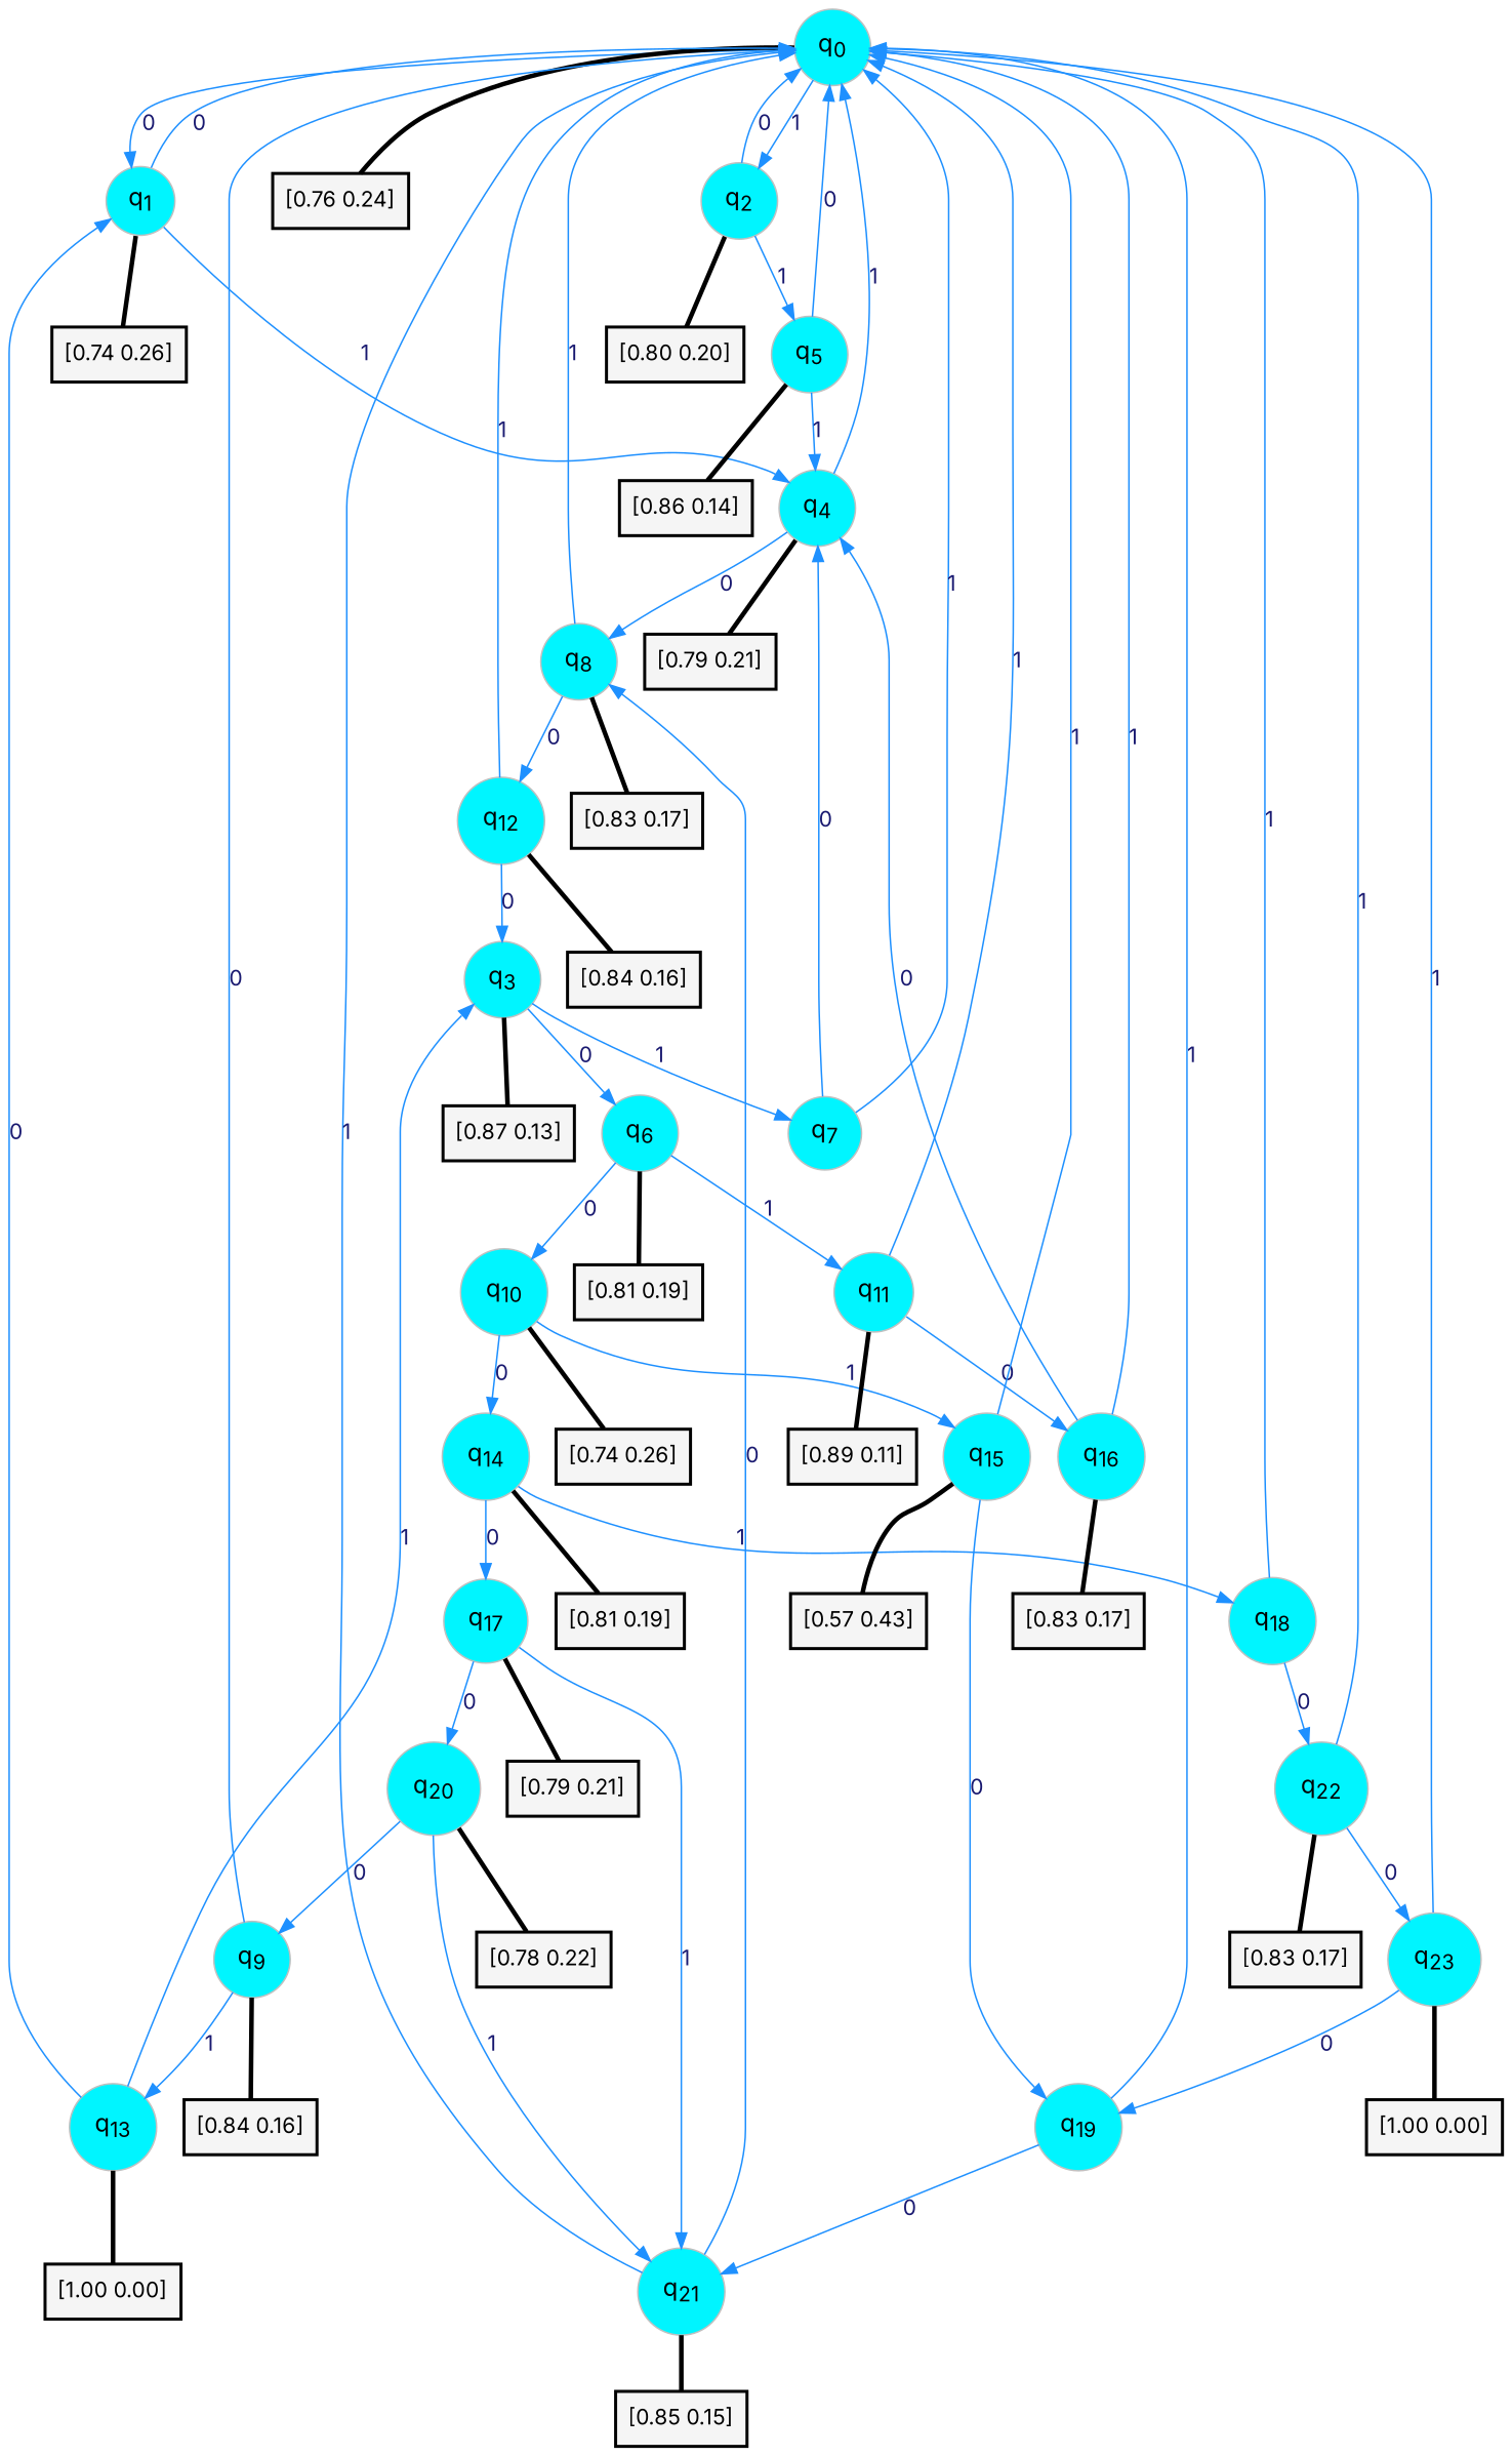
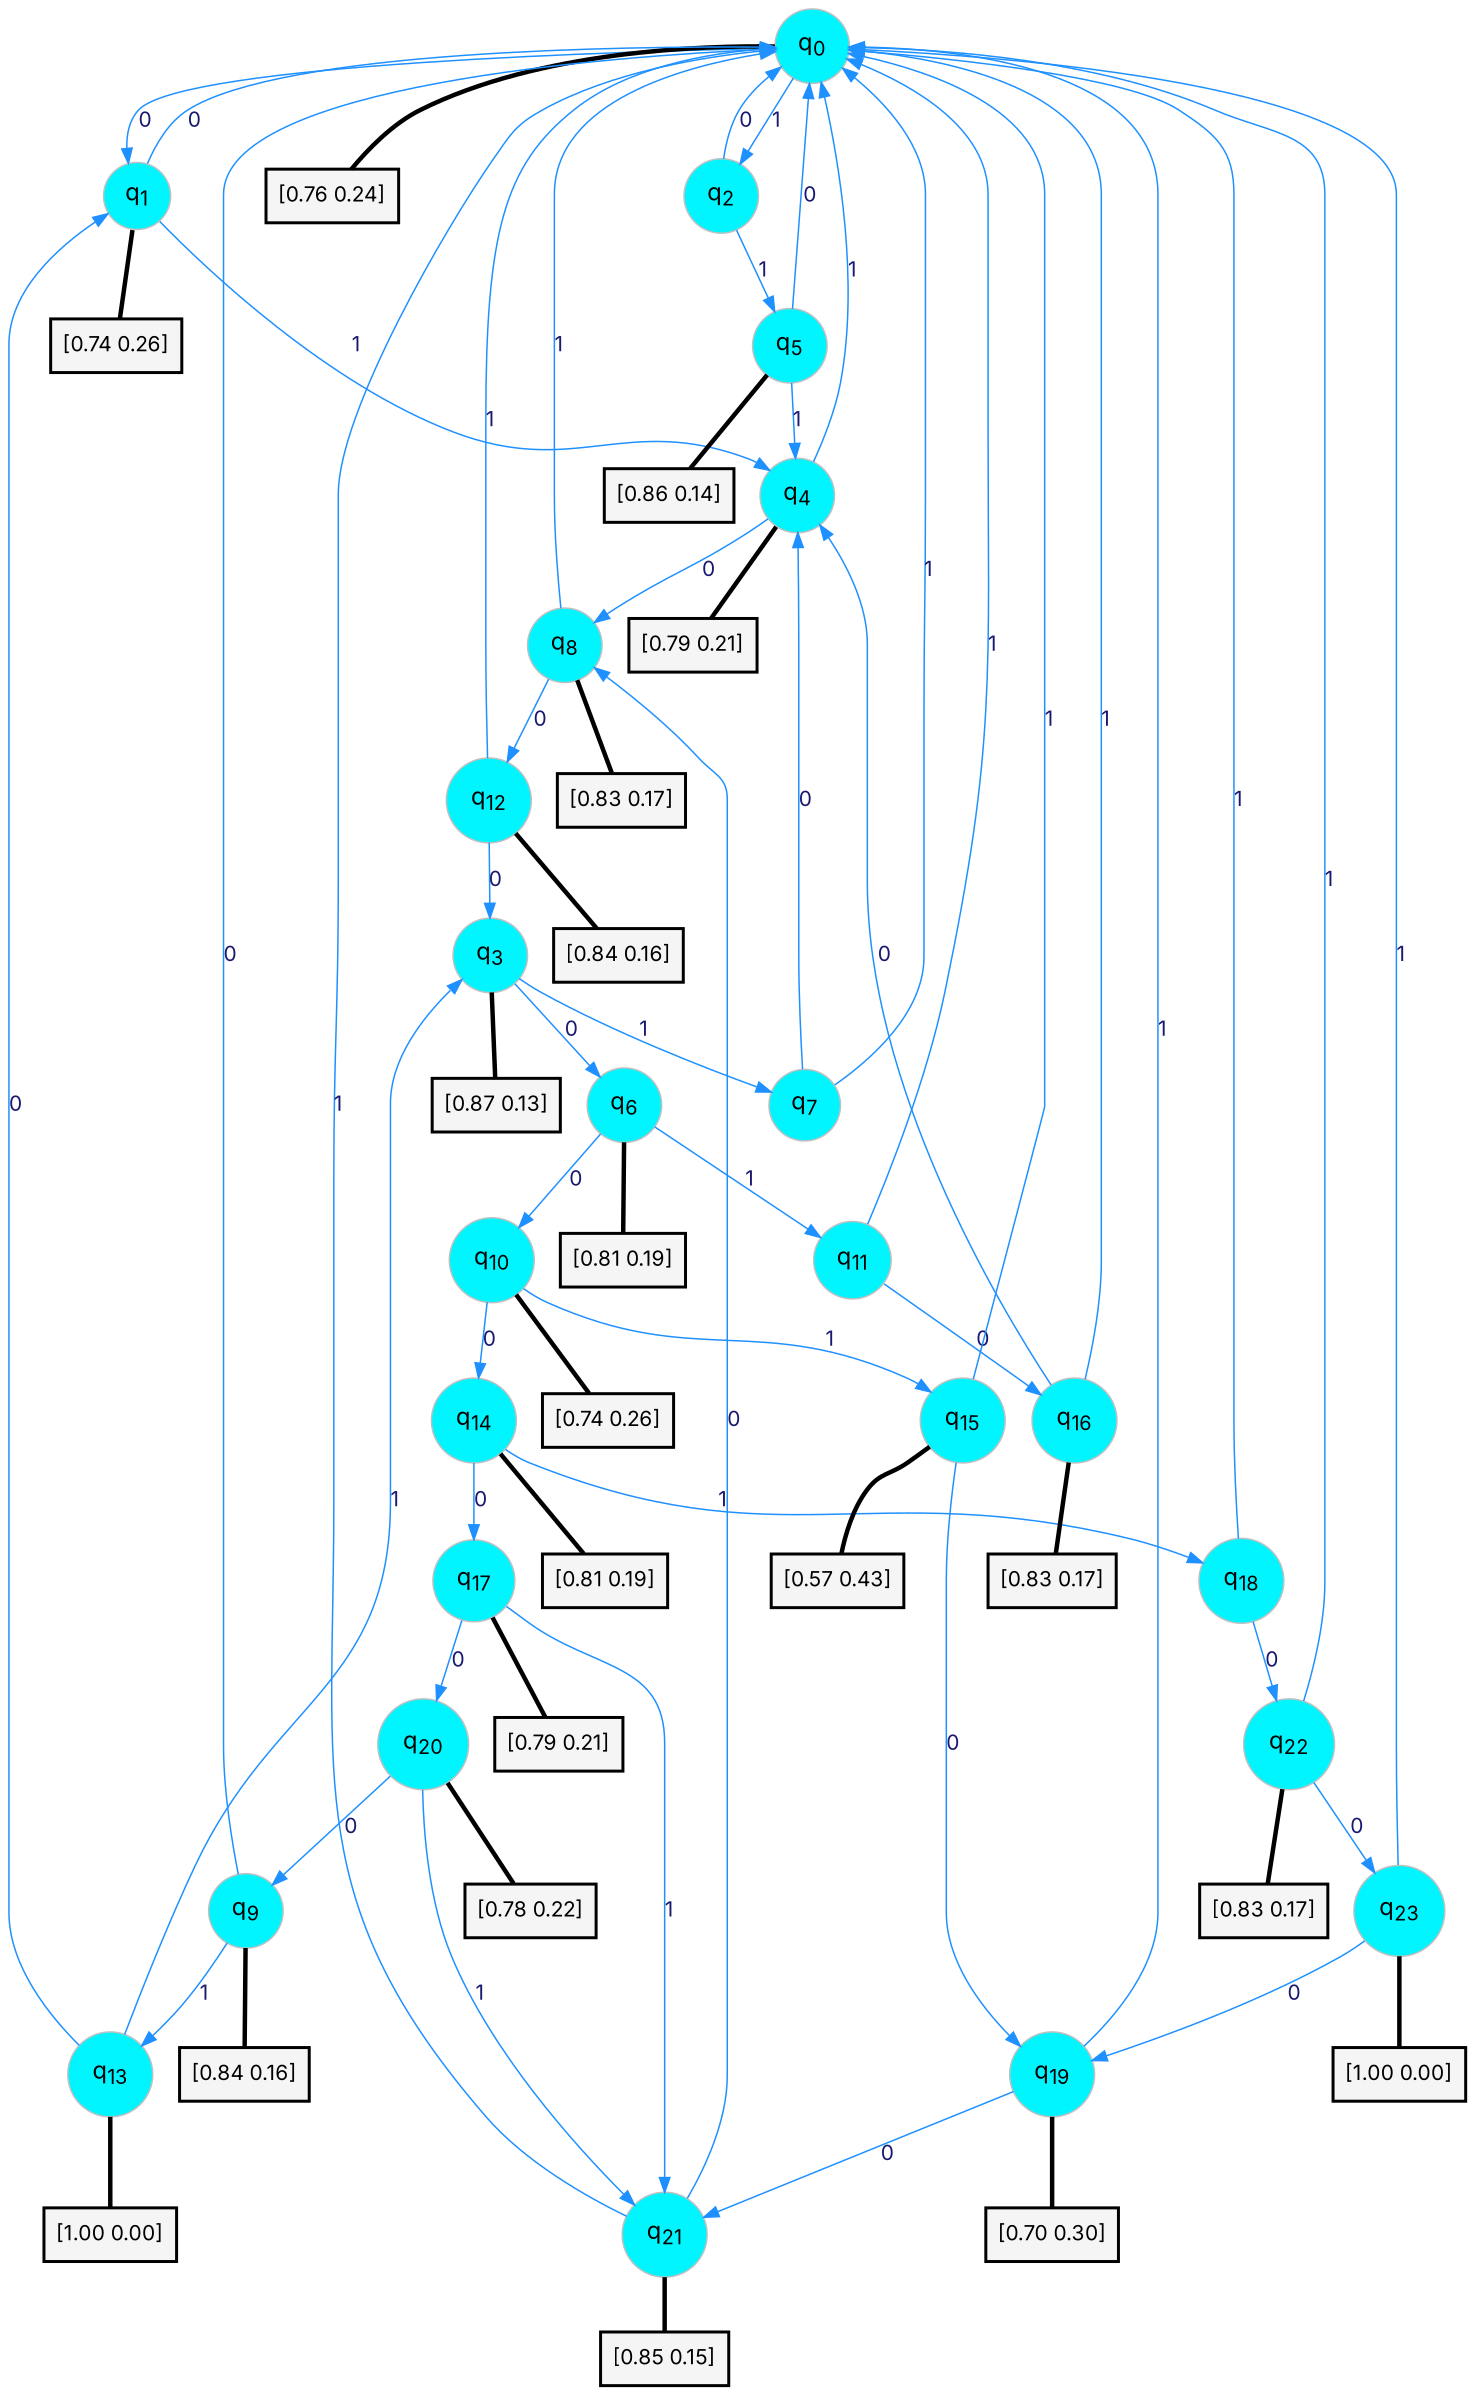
  digraph {
    fontname=Inter
    rankdir=TD
    node [color=gray fillcolor=turquoise1 fontcolor=black fontname=Inter fontsize=16 fontweight=bold shape=circle style=filled]
    edge [arrowsize=1 color=dodgerblue1 fontcolor=midnightblue fontname=Inter fontweight=bold penwidth=1 style=solid weight=20]
    n1 [label=<q<SUB>0</SUB>>]
    n2 [label=<q<SUB>1</SUB>>]
    n3 [label=<q<SUB>2</SUB>>]
    n4 [color=black fillcolor=whitesmoke fontsize=14 label="[0.76 0.24]" penwidth=2 shape=box]
    n5 [label=<q<SUB>4</SUB>>]
    n6 [color=black fillcolor=whitesmoke fontsize=14 label="[0.74 0.26]" penwidth=2 shape=box]
    n7 [label=<q<SUB>5</SUB>>]
-   n8 [color=black fillcolor=whitesmoke fontsize=14 label="[0.80 0.20]" penwidth=2 shape=box]
    n9 [label=<q<SUB>8</SUB>>]
    n10 [color=black fillcolor=whitesmoke fontsize=14 label="[0.79 0.21]" penwidth=2 shape=box]
    n11 [color=black fillcolor=whitesmoke fontsize=14 label="[0.86 0.14]" penwidth=2 shape=box]
    n12 [label=<q<SUB>3</SUB>>]
    n13 [label=<q<SUB>6</SUB>>]
    n14 [label=<q<SUB>7</SUB>>]
    n15 [color=black fillcolor=whitesmoke fontsize=14 label="[0.87 0.13]" penwidth=2 shape=box]
    n16 [label=<q<SUB>10</SUB>>]
    n17 [label=<q<SUB>11</SUB>>]
    n18 [color=black fillcolor=whitesmoke fontsize=14 label="[0.81 0.19]" penwidth=2 shape=box]
    n19 [label=<q<SUB>12</SUB>>]
    n20 [color=black fillcolor=whitesmoke fontsize=14 label="[0.83 0.17]" penwidth=2 shape=box]
    n21 [label=<q<SUB>14</SUB>>]
    n22 [label=<q<SUB>15</SUB>>]
    n23 [color=black fillcolor=whitesmoke fontsize=14 label="[0.74 0.26]" penwidth=2 shape=box]
    n24 [label=<q<SUB>16</SUB>>]
-   n25 [color=black fillcolor=whitesmoke fontsize=14 label="[0.89 0.11]" penwidth=2 shape=box]
    n26 [color=black fillcolor=whitesmoke fontsize=14 label="[0.84 0.16]" penwidth=2 shape=box]
    n27 [label=<q<SUB>9</SUB>>]
    n28 [label=<q<SUB>13</SUB>>]
    n29 [color=black fillcolor=whitesmoke fontsize=14 label="[0.84 0.16]" penwidth=2 shape=box]
    n30 [color=black fillcolor=whitesmoke fontsize=14 label="[1.00 0.00]" penwidth=2 shape=box]
    n31 [label=<q<SUB>17</SUB>>]
    n32 [label=<q<SUB>18</SUB>>]
    n33 [color=black fillcolor=whitesmoke fontsize=14 label="[0.81 0.19]" penwidth=2 shape=box]
    n34 [label=<q<SUB>19</SUB>>]
    n35 [color=black fillcolor=whitesmoke fontsize=14 label="[0.57 0.43]" penwidth=2 shape=box]
    n36 [color=black fillcolor=whitesmoke fontsize=14 label="[0.83 0.17]" penwidth=2 shape=box]
    n37 [label=<q<SUB>20</SUB>>]
    n38 [label=<q<SUB>21</SUB>>]
    n39 [color=black fillcolor=whitesmoke fontsize=14 label="[0.79 0.21]" penwidth=2 shape=box]
    n40 [label=<q<SUB>22</SUB>>]
+   n41 [color=black fillcolor=whitesmoke fontsize=14 label="[0.70 0.30]" penwidth=2 shape=box]
    n42 [color=black fillcolor=whitesmoke fontsize=14 label="[0.78 0.22]" penwidth=2 shape=box]
    n43 [color=black fillcolor=whitesmoke fontsize=14 label="[0.85 0.15]" penwidth=2 shape=box]
    n44 [label=<q<SUB>23</SUB>>]
    n45 [color=black fillcolor=whitesmoke fontsize=14 label="[0.83 0.17]" penwidth=2 shape=box]
    n46 [color=black fillcolor=whitesmoke fontsize=14 label="[1.00 0.00]" penwidth=2 shape=box]
    n1 -> n2 [label=0]
    n1 -> n3 [label=1]
    n1 -> n4 [arrowhead=none color=black penwidth=3]
    n2 -> n1 [label=0]
    n2 -> n5 [label=1]
    n2 -> n6 [arrowhead=none color=black penwidth=3]
    n3 -> n1 [label=0]
    n3 -> n7 [label=1]
-   n3 -> n8 [arrowhead=none color=black penwidth=3]
    n5 -> n1 [label=1]
    n5 -> n9 [label=0]
    n5 -> n10 [arrowhead=none color=black penwidth=3]
    n7 -> n1 [label=0]
    n7 -> n5 [label=1]
    n7 -> n11 [arrowhead=none color=black penwidth=3]
    n9 -> n1 [label=1]
    n9 -> n19 [label=0]
    n9 -> n20 [arrowhead=none color=black penwidth=3]
    n12 -> n13 [label=0]
    n12 -> n14 [label=1]
    n12 -> n15 [arrowhead=none color=black penwidth=3]
    n13 -> n16 [label=0]
    n13 -> n17 [label=1]
    n13 -> n18 [arrowhead=none color=black penwidth=3]
    n14 -> n1 [label=1]
    n14 -> n5 [label=0]
    n16 -> n21 [label=0]
    n16 -> n22 [label=1]
    n16 -> n23 [arrowhead=none color=black penwidth=3]
    n17 -> n1 [label=1]
    n17 -> n24 [label=0]
-   n17 -> n25 [arrowhead=none color=black penwidth=3]
    n19 -> n1 [label=1]
    n19 -> n12 [label=0]
    n19 -> n26 [arrowhead=none color=black penwidth=3]
    n21 -> n31 [label=0]
    n21 -> n32 [label=1]
    n21 -> n33 [arrowhead=none color=black penwidth=3]
    n22 -> n1 [label=1]
    n22 -> n34 [label=0]
    n22 -> n35 [arrowhead=none color=black penwidth=3]
    n24 -> n1 [label=1]
    n24 -> n5 [label=0]
    n24 -> n36 [arrowhead=none color=black penwidth=3]
    n27 -> n1 [label=0]
    n27 -> n28 [label=1]
    n27 -> n29 [arrowhead=none color=black penwidth=3]
    n28 -> n2 [label=0]
    n28 -> n12 [label=1]
    n28 -> n30 [arrowhead=none color=black penwidth=3]
    n31 -> n37 [label=0]
    n31 -> n38 [label=1]
    n31 -> n39 [arrowhead=none color=black penwidth=3]
    n32 -> n1 [label=1]
    n32 -> n40 [label=0]
    n34 -> n1 [label=1]
    n34 -> n38 [label=0]
+   n34 -> n41 [arrowhead=none color=black penwidth=3]
    n37 -> n27 [label=0]
    n37 -> n38 [label=1]
    n37 -> n42 [arrowhead=none color=black penwidth=3]
    n38 -> n1 [label=1]
    n38 -> n9 [label=0]
    n38 -> n43 [arrowhead=none color=black penwidth=3]
    n40 -> n1 [label=1]
    n40 -> n44 [label=0]
    n40 -> n45 [arrowhead=none color=black penwidth=3]
    n44 -> n1 [label=1]
    n44 -> n34 [label=0]
    n44 -> n46 [arrowhead=none color=black penwidth=3]
  }
